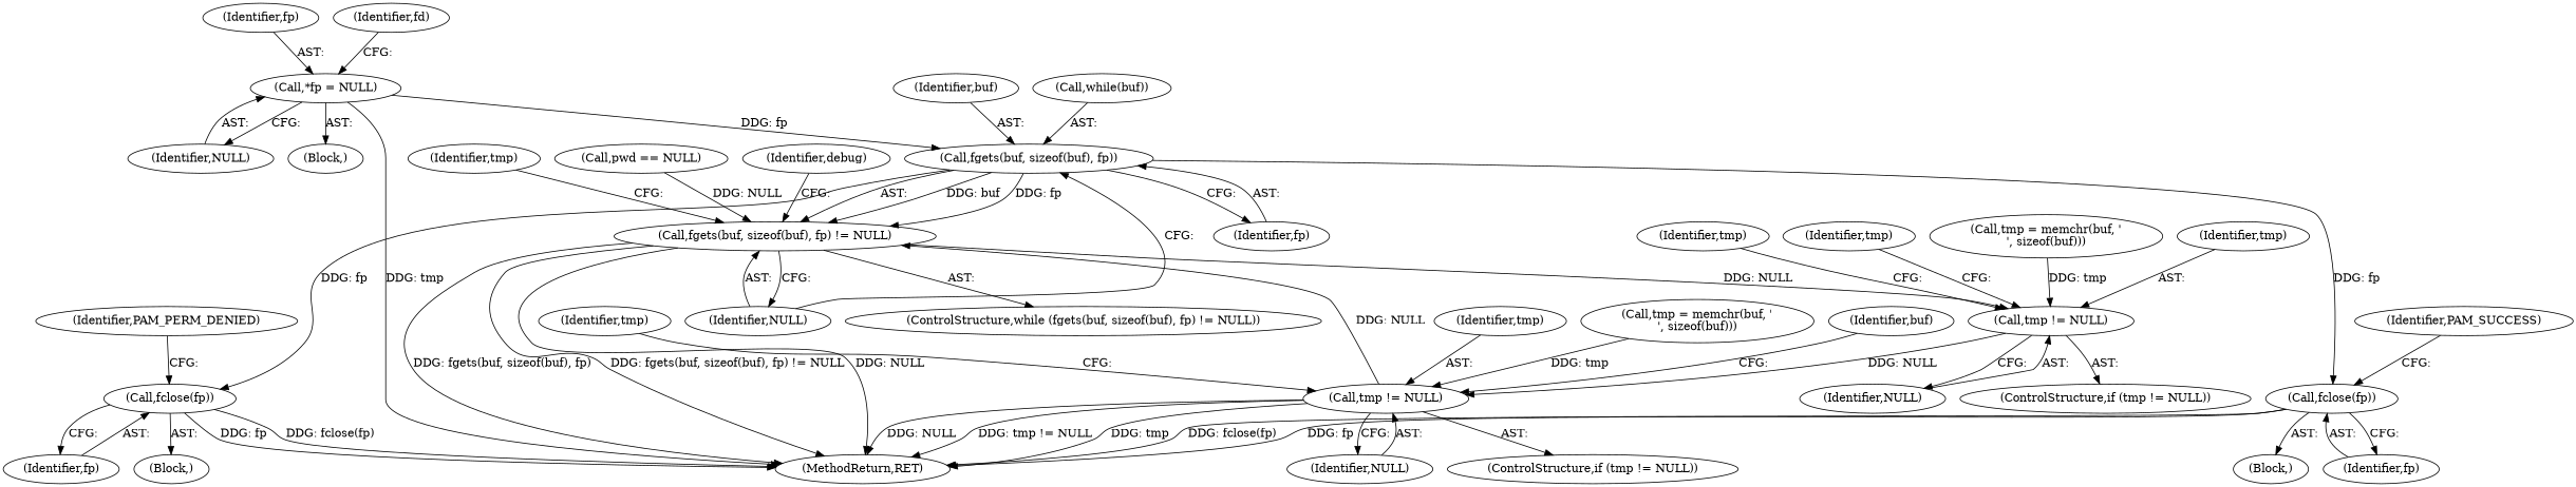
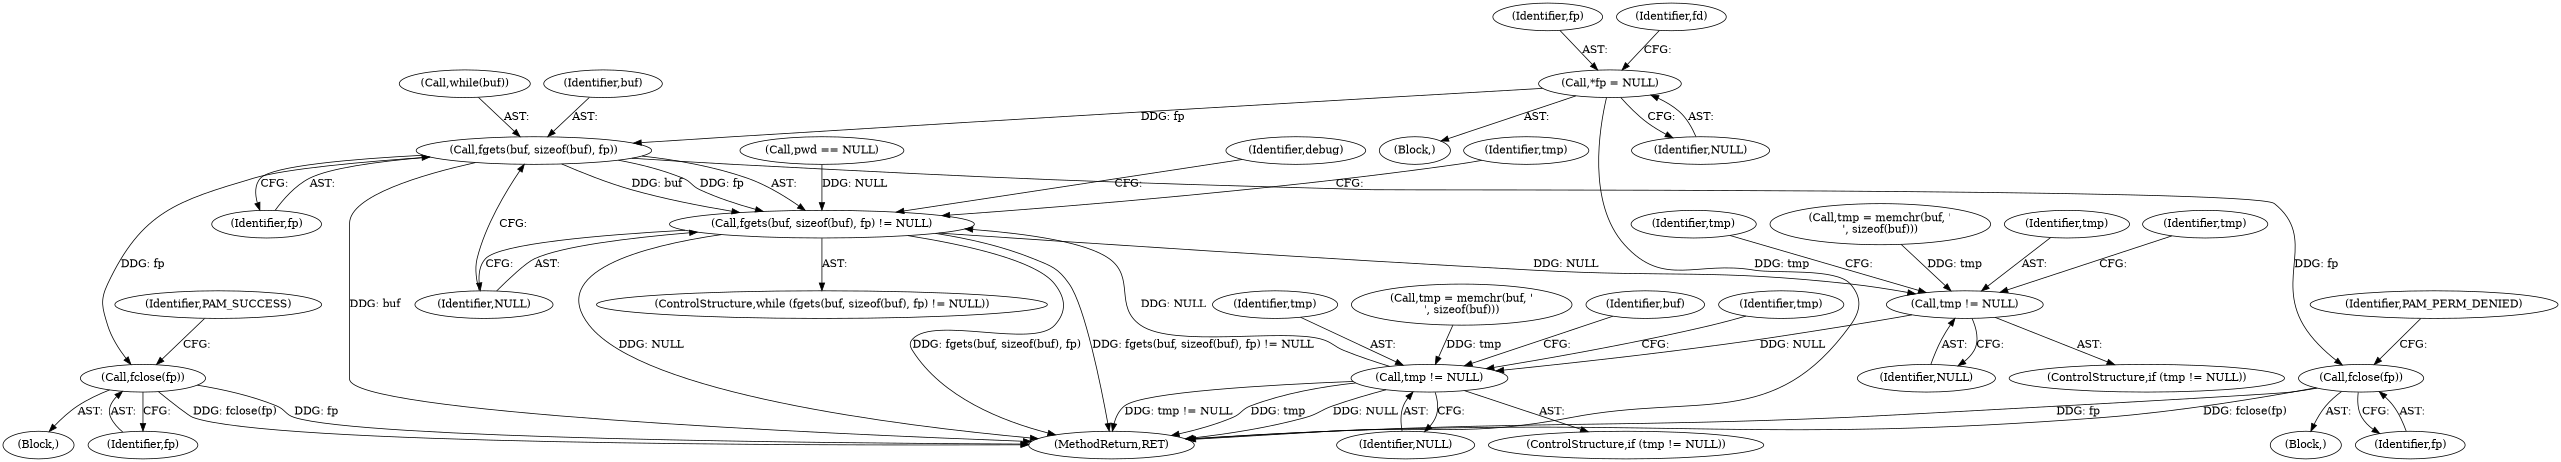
  digraph {
    n1 [label="(Call,fgets(buf, sizeof(buf), fp))"]
    n2 [label="(Call,fgets(buf, sizeof(buf), fp) != NULL)"]
    n3 [label="(Call,fclose(fp))"]
    n4 [label="(Call,fclose(fp))"]
    n5 [label="(Identifier,fp)"]
    n6 [label="(MethodReturn,RET)"]
    n7 [label="(Call,tmp != NULL)"]
    n8 [label="(Identifier,NULL)"]
    n9 [label="(ControlStructure,while (fgets(buf, sizeof(buf), fp) != NULL))"]
    n10 [label="(Block,)"]
    n11 [label="(Identifier,fp)"]
    n12 [label="(Identifier,fp)"]
    n13 [label="(Block,)"]
    n14 [label="(Call,*fp = NULL)"]
    n15 [label="(Identifier,NULL)"]
    n16 [label="(Block,)"]
    n17 [label="(Call,tmp != NULL)"]
    n18 [label="(ControlStructure,if (tmp != NULL))"]
    n19 [label="(Identifier,NULL)"]
    n20 [label="(Identifier,NULL)"]
    n21 [label="(ControlStructure,if (tmp != NULL))"]
    n22 [label="(Identifier,tmp)"]
    n23 [label="(Identifier,buf)"]
    n24 [label="(Identifier,PAM_PERM_DENIED)"]
    n25 [label="(Identifier,tmp)"]
    n26 [label="(Identifier,PAM_SUCCESS)"]
    n27 [label="(Identifier,buf)"]
    n28 [label="(Identifier,debug)"]
    n29 [label="(Identifier,fp)"]
    n30 [label="(Identifier,tmp)"]
    n31 [label="(Identifier,tmp)"]
    n32 [label="(Identifier,tmp)"]
    n33 [label="(Call,tmp = memchr(buf, '\n', sizeof(buf)))"]
    n34 [label="(Call,while(buf))"]
    n35 [label="(Call,tmp = memchr(buf, '\r', sizeof(buf)))"]
    n36 [label="(Identifier,tmp)"]
    n37 [label="(Call,pwd == NULL)"]
    n38 [label="(Identifier,fd)"]
    n1 -> n2 [label="AST: "]
    n1 -> n2 [label="DDG: buf"]
    n1 -> n2 [label="DDG: fp"]
    n1 -> n3 [label="DDG: fp"]
    n1 -> n4 [label="DDG: fp"]
    n1 -> n5 [label="CFG: "]
+   n1 -> n6 [label="DDG: buf"]
    n2 -> n6 [label="DDG: fgets(buf, sizeof(buf), fp)"]
    n2 -> n6 [label="DDG: fgets(buf, sizeof(buf), fp) != NULL"]
    n2 -> n6 [label="DDG: NULL"]
    n2 -> n7 [label="DDG: NULL"]
    n2 -> n8 [label="CFG: "]
    n2 -> n9 [label="AST: "]
    n3 -> n6 [label="DDG: fclose(fp)"]
    n3 -> n6 [label="DDG: fp"]
    n3 -> n10 [label="AST: "]
    n3 -> n11 [label="CFG: "]
    n4 -> n6 [label="DDG: fp"]
    n4 -> n6 [label="DDG: fclose(fp)"]
    n4 -> n12 [label="CFG: "]
    n4 -> n13 [label="AST: "]
    n5 -> n1 [label="AST: "]
    n7 -> n17 [label="DDG: NULL"]
    n7 -> n18 [label="AST: "]
    n7 -> n19 [label="CFG: "]
    n8 -> n1 [label="CFG: "]
    n8 -> n2 [label="AST: "]
    n11 -> n3 [label="AST: "]
    n12 -> n4 [label="AST: "]
    n14 -> n1 [label="DDG: fp"]
    n14 -> n6 [label="DDG: tmp"]
    n14 -> n15 [label="CFG: "]
    n14 -> n16 [label="AST: "]
    n15 -> n14 [label="AST: "]
    n17 -> n2 [label="DDG: NULL"]
    n17 -> n6 [label="DDG: tmp != NULL"]
    n17 -> n6 [label="DDG: tmp"]
    n17 -> n6 [label="DDG: NULL"]
    n17 -> n20 [label="CFG: "]
    n17 -> n21 [label="AST: "]
    n19 -> n7 [label="AST: "]
    n20 -> n17 [label="AST: "]
    n22 -> n7 [label="CFG: "]
    n23 -> n17 [label="CFG: "]
    n24 -> n4 [label="CFG: "]
    n25 -> n7 [label="CFG: "]
    n26 -> n3 [label="CFG: "]
    n27 -> n1 [label="AST: "]
    n28 -> n2 [label="CFG: "]
    n29 -> n14 [label="AST: "]
    n30 -> n17 [label="CFG: "]
    n31 -> n2 [label="CFG: "]
    n32 -> n17 [label="AST: "]
    n33 -> n17 [label="DDG: tmp"]
    n34 -> n1 [label="AST: "]
    n35 -> n7 [label="DDG: tmp"]
    n36 -> n7 [label="AST: "]
    n37 -> n2 [label="DDG: NULL"]
    n38 -> n14 [label="CFG: "]
  }
